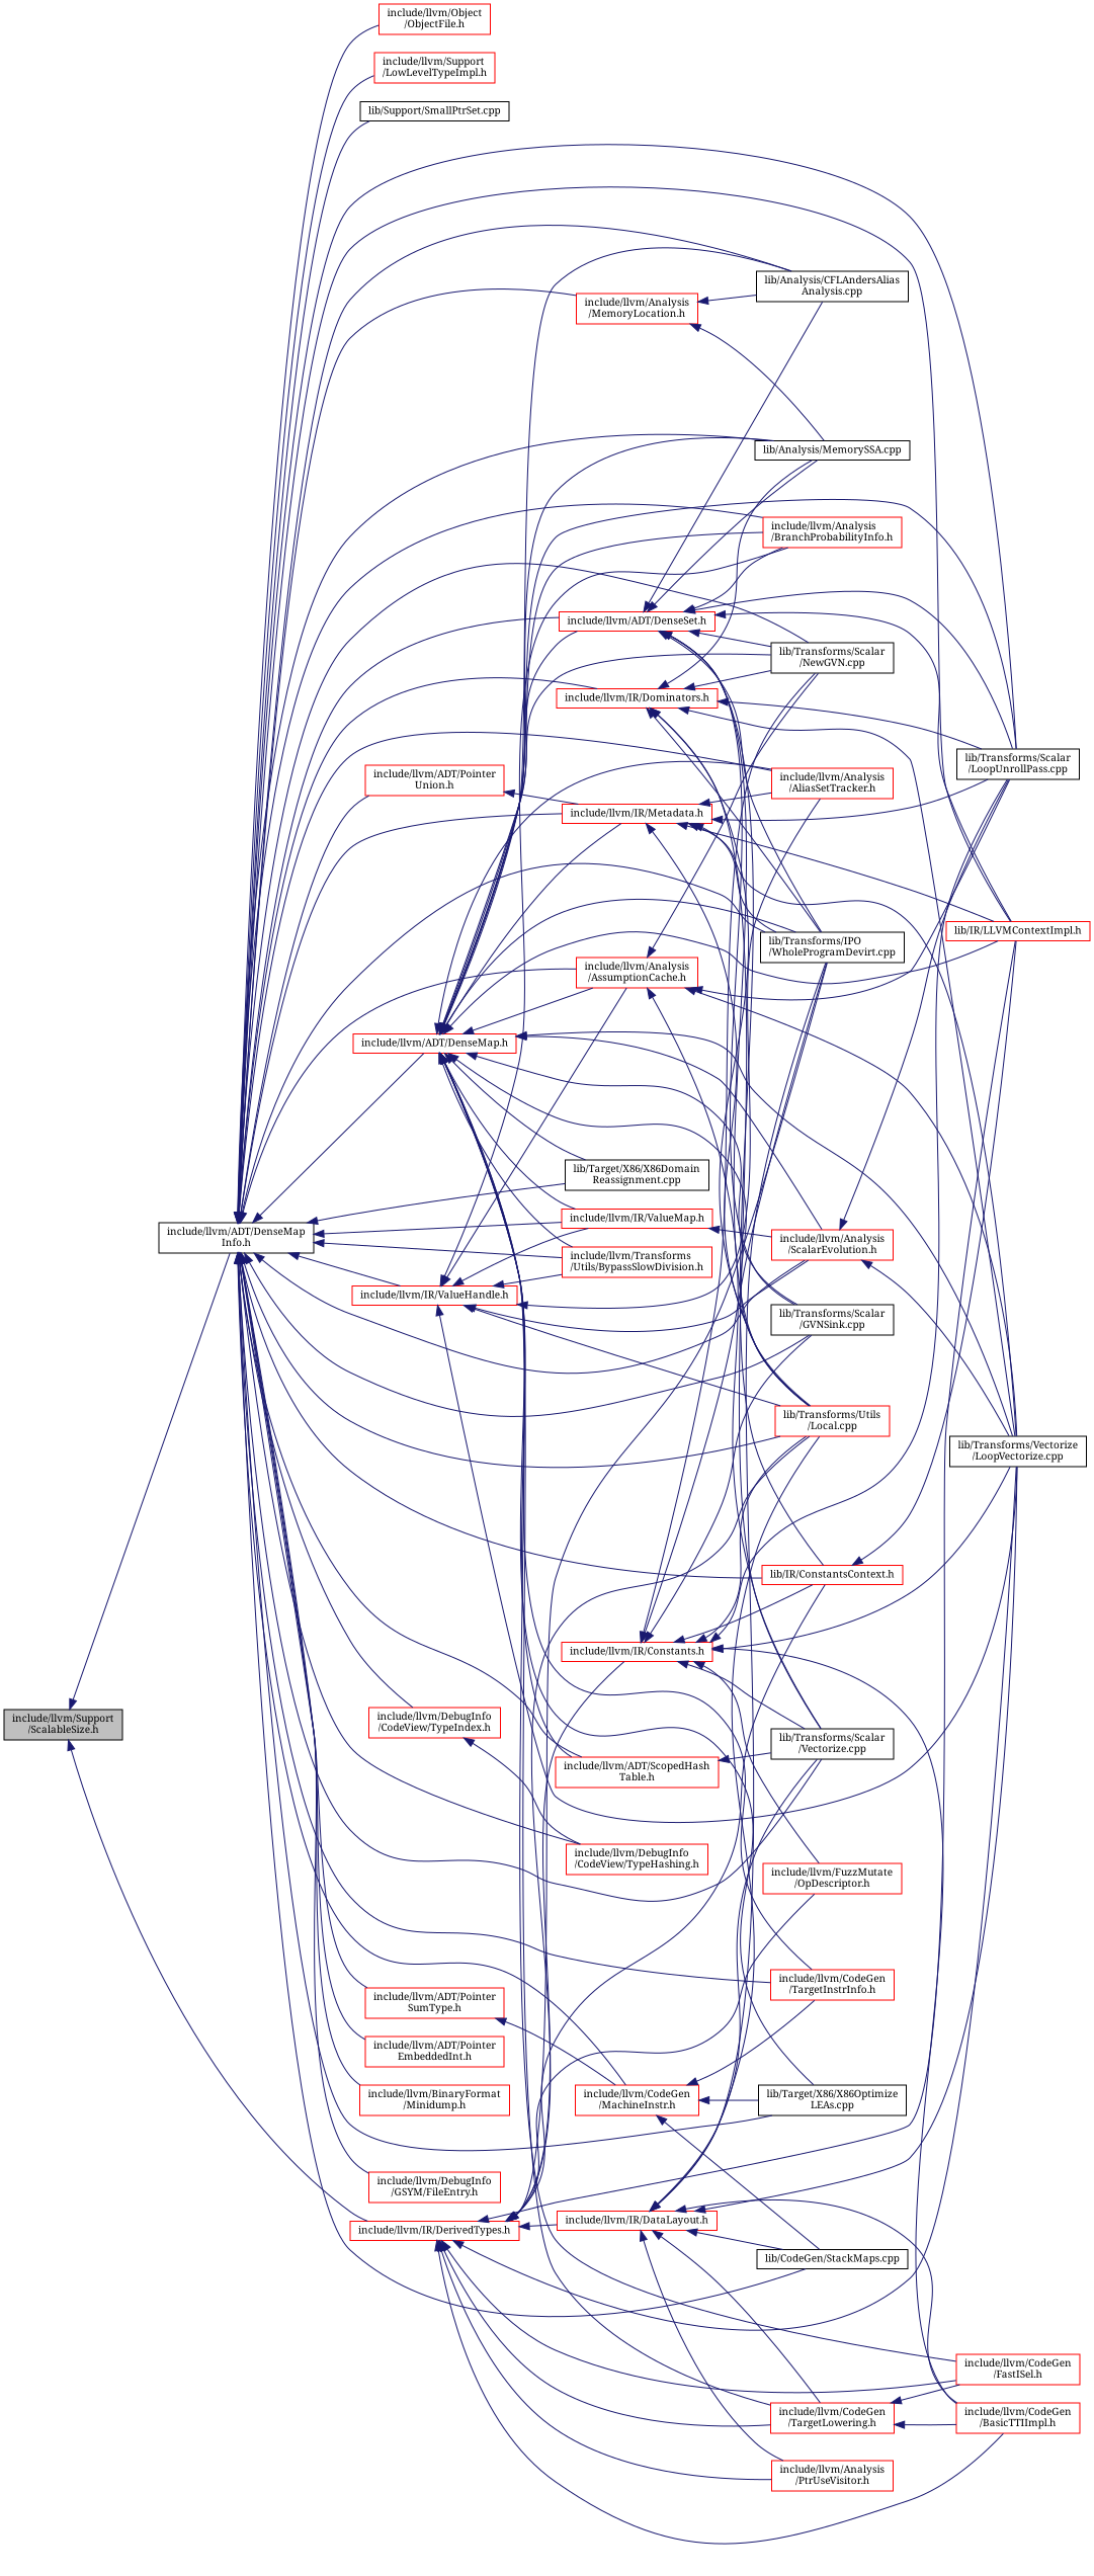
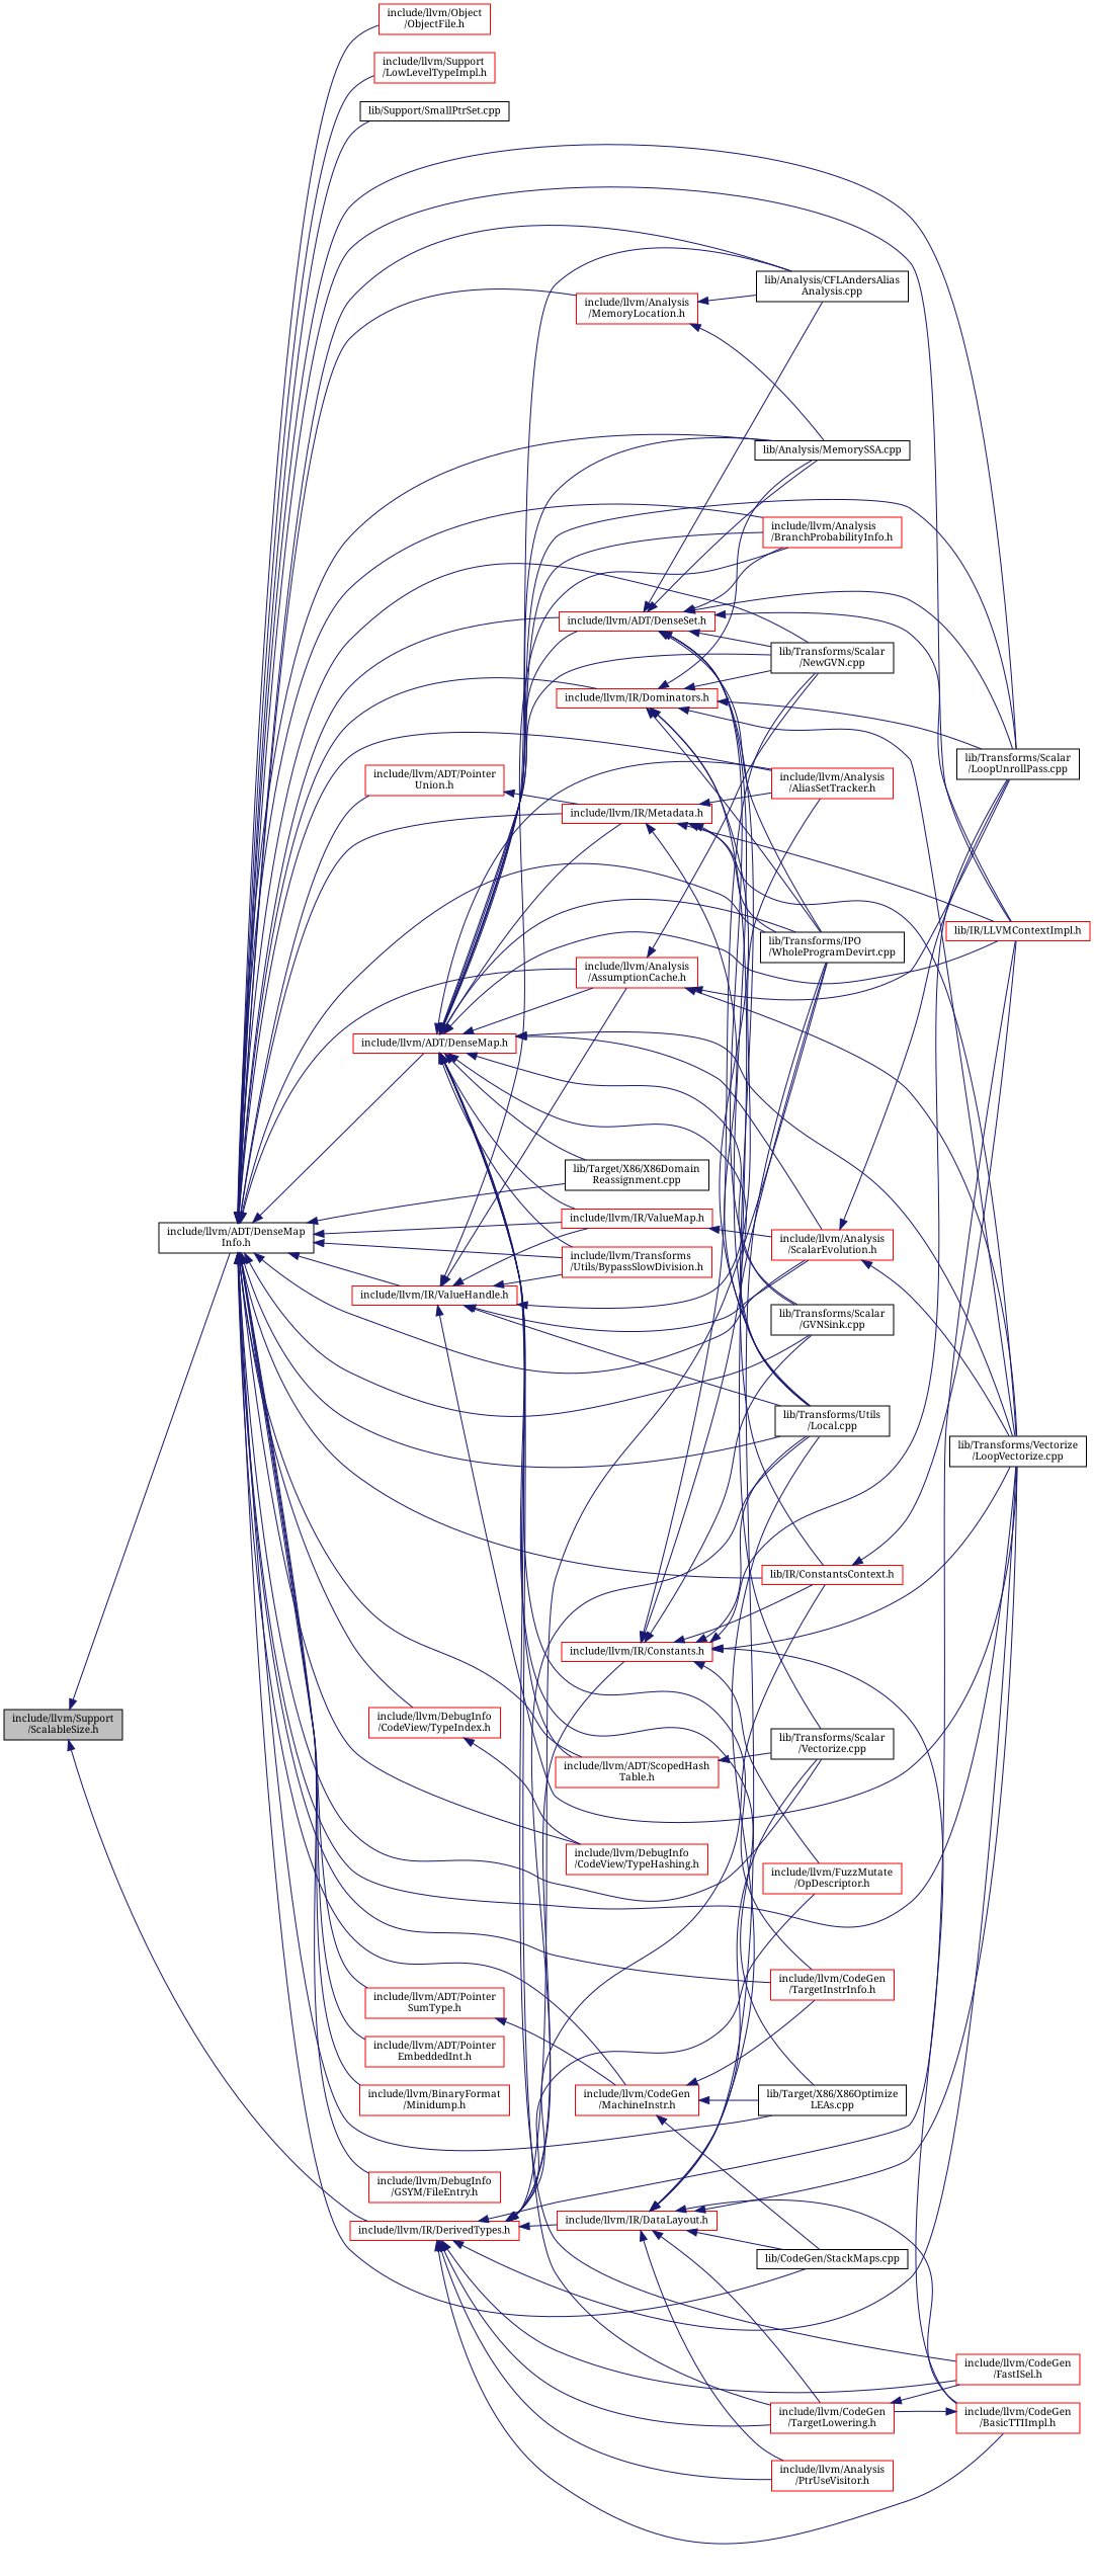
  digraph {
    fontname="Noto Serif"
    rankdir=LR
    node [color=red fontname="Noto Serif" fontsize=10 shape=box]
    edge [color=midnightblue dir=back fontname="Noto Serif" fontsize=10 labelfontname=Helvetica labelfontsize=10 style=solid]
    n1 [color=black fillcolor=grey75 fontcolor=black height=0.2 label="include/llvm/Support\l/ScalableSize.h" style=filled width=0.4]
    n2 [color=black height=0.2 label="include/llvm/ADT/DenseMap\lInfo.h" width=0.4]
    n3 [height=0.2 label="include/llvm/IR/DerivedTypes.h" width=0.4]
    n4 [height=0.2 label="include/llvm/ADT/DenseMap.h" width=0.4]
    n5 [height=0.2 label="include/llvm/ADT/DenseSet.h" width=0.4]
    n6 [height=0.2 label="include/llvm/Analysis\l/BranchProbabilityInfo.h" width=0.4]
    n7 [color=black height=0.2 label="lib/Analysis/CFLAndersAlias\lAnalysis.cpp" width=0.4]
    n8 [color=black height=0.2 label="lib/Analysis/MemorySSA.cpp" width=0.4]
    n9 [height=0.2 label="lib/IR/ConstantsContext.h" width=0.4]
    n10 [height=0.2 label="lib/IR/LLVMContextImpl.h" width=0.4]
    n11 [color=black height=0.2 label="lib/Transforms/IPO\l/WholeProgramDevirt.cpp" width=0.4]
    n12 [color=black height=0.2 label="lib/Transforms/Scalar\l/GVNSink.cpp" width=0.4]
    n13 [color=black height=0.2 label="lib/Transforms/Scalar\l/LoopUnrollPass.cpp" width=0.4]
    n14 [color=black height=0.2 label="lib/Transforms/Scalar\l/NewGVN.cpp" width=0.4]
-   n15 [height=0.2 label="lib/Transforms/Utils\l/Local.cpp" width=0.4]
+   n15 [color=black height=0.2 label="lib/Transforms/Utils\l/Local.cpp" width=0.4]
    n16 [height=0.2 label="include/llvm/ADT/ScopedHash\lTable.h" width=0.4]
    n17 [color=black height=0.2 label="lib/Transforms/Scalar\l/Vectorize.cpp" width=0.4]
    n18 [height=0.2 label="include/llvm/Analysis\l/AliasSetTracker.h" width=0.4]
    n19 [height=0.2 label="include/llvm/Analysis\l/AssumptionCache.h" width=0.4]
    n20 [color=black height=0.2 label="lib/Transforms/Vectorize\l/LoopVectorize.cpp" width=0.4]
    n21 [height=0.2 label="include/llvm/Analysis\l/ScalarEvolution.h" width=0.4]
    n22 [height=0.2 label="include/llvm/CodeGen\l/TargetInstrInfo.h" width=0.4]
    n23 [height=0.2 label="include/llvm/IR/Metadata.h" width=0.4]
    n24 [height=0.2 label="include/llvm/Analysis\l/MemoryLocation.h" width=0.4]
    n25 [height=0.2 label="include/llvm/IR/ValueMap.h" width=0.4]
    n26 [height=0.2 label="include/llvm/Transforms\l/Utils/BypassSlowDivision.h" width=0.4]
    n27 [color=black height=0.2 label="lib/Target/X86/X86Domain\lReassignment.cpp" width=0.4]
    n28 [color=black height=0.2 label="lib/Target/X86/X86Optimize\lLEAs.cpp" width=0.4]
    n29 [height=0.2 label="include/llvm/ADT/Pointer\lEmbeddedInt.h" width=0.4]
    n30 [height=0.2 label="include/llvm/ADT/Pointer\lSumType.h" width=0.4]
    n31 [height=0.2 label="include/llvm/CodeGen\l/MachineInstr.h" width=0.4]
    n32 [color=black height=0.2 label="lib/CodeGen/StackMaps.cpp" width=0.4]
    n33 [height=0.2 label="include/llvm/ADT/Pointer\lUnion.h" width=0.4]
    n34 [height=0.2 label="include/llvm/BinaryFormat\l/Minidump.h" width=0.4]
    n35 [height=0.2 label="include/llvm/DebugInfo\l/CodeView/TypeHashing.h" width=0.4]
    n36 [height=0.2 label="include/llvm/DebugInfo\l/CodeView/TypeIndex.h" width=0.4]
    n37 [height=0.2 label="include/llvm/DebugInfo\l/GSYM/FileEntry.h" width=0.4]
    n38 [height=0.2 label="include/llvm/IR/Dominators.h" width=0.4]
    n39 [height=0.2 label="include/llvm/IR/ValueHandle.h" width=0.4]
    n40 [height=0.2 label="include/llvm/Object\l/ObjectFile.h" width=0.4]
    n41 [height=0.2 label="include/llvm/Support\l/LowLevelTypeImpl.h" width=0.4]
    n42 [color=black height=0.2 label="lib/Support/SmallPtrSet.cpp" width=0.4]
    n43 [height=0.2 label="include/llvm/CodeGen\l/FastISel.h" width=0.4]
    n44 [height=0.2 label="include/llvm/CodeGen\l/TargetLowering.h" width=0.4]
    n45 [height=0.2 label="include/llvm/CodeGen\l/BasicTTIImpl.h" width=0.4]
    n46 [height=0.2 label="include/llvm/Analysis\l/PtrUseVisitor.h" width=0.4]
    n47 [height=0.2 label="include/llvm/FuzzMutate\l/OpDescriptor.h" width=0.4]
    n48 [height=0.2 label="include/llvm/IR/Constants.h" width=0.4]
    n49 [height=0.2 label="include/llvm/IR/DataLayout.h" width=0.4]
    n1 -> n2
    n1 -> n3
    n2 -> n4
    n2 -> n5
    n2 -> n6
    n2 -> n7
    n2 -> n8
    n2 -> n9
    n2 -> n10
    n2 -> n11
    n2 -> n12
    n2 -> n13
    n2 -> n14
    n2 -> n15
    n2 -> n16
    n2 -> n17
    n2 -> n18
    n2 -> n19
+   n2 -> n20
    n2 -> n21
    n2 -> n22
    n2 -> n23
    n2 -> n24
    n2 -> n25
    n2 -> n26
    n2 -> n27
    n2 -> n28
    n2 -> n29
    n2 -> n30
    n2 -> n31
    n2 -> n32
    n2 -> n33
    n2 -> n34
    n2 -> n35
    n2 -> n36
    n2 -> n37
    n2 -> n38
    n2 -> n39
    n2 -> n40
    n2 -> n41
    n2 -> n42
    n3 -> n9
    n3 -> n10
    n3 -> n11
    n3 -> n15
    n3 -> n20
    n3 -> n43
    n3 -> n44
    n3 -> n45
    n3 -> n46
    n3 -> n47
    n3 -> n48
    n3 -> n49
    n4 -> n5
    n4 -> n6
    n4 -> n7
    n4 -> n8
    n4 -> n10
    n4 -> n11
    n4 -> n12
    n4 -> n13
    n4 -> n14
    n4 -> n15
    n4 -> n16
    n4 -> n18
    n4 -> n19
    n4 -> n20
    n4 -> n21
    n4 -> n22
    n4 -> n23
    n4 -> n25
    n4 -> n26
    n4 -> n27
    n4 -> n28
    n4 -> n43
    n4 -> n44
    n5 -> n6
    n5 -> n7
    n5 -> n8
    n5 -> n9
    n5 -> n10
    n5 -> n11
    n5 -> n12
    n5 -> n13
    n5 -> n14
    n5 -> n15
    n9 -> n10
    n16 -> n17
    n19 -> n13
    n19 -> n14
-   n19 -> n17
    n19 -> n20
    n21 -> n13
    n21 -> n20
    n23 -> n10
    n23 -> n11
-   n23 -> n13
    n23 -> n15
    n23 -> n18
    n23 -> n20
    n24 -> n7
    n24 -> n8
    n25 -> n21
    n30 -> n31
    n31 -> n22
    n31 -> n28
    n31 -> n32
    n33 -> n23
    n36 -> n35
    n38 -> n8
    n38 -> n11
    n38 -> n13
    n38 -> n14
    n38 -> n15
    n38 -> n17
    n38 -> n20
    n39 -> n6
    n39 -> n15
    n39 -> n18
    n39 -> n19
    n39 -> n20
    n39 -> n21
    n39 -> n25
    n39 -> n26
    n44 -> n43
-   n44 -> n45
+   n45 -> n44
    n48 -> n9
    n48 -> n11
    n48 -> n12
    n48 -> n13
    n48 -> n14
    n48 -> n15
-   n48 -> n17
    n48 -> n20
    n48 -> n45
    n48 -> n47
    n49 -> n11
    n49 -> n15
    n49 -> n17
    n49 -> n20
    n49 -> n32
    n49 -> n44
    n49 -> n45
    n49 -> n46
  }
